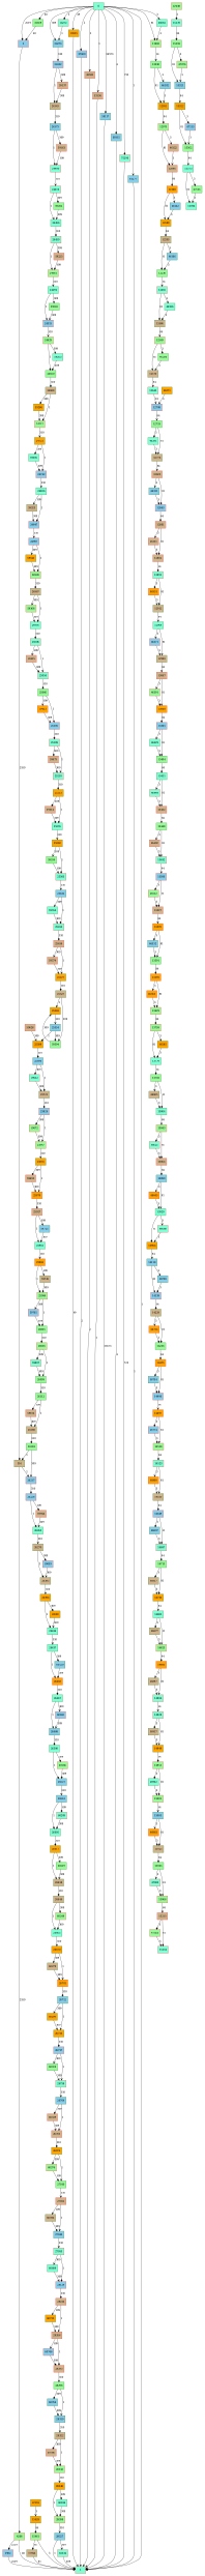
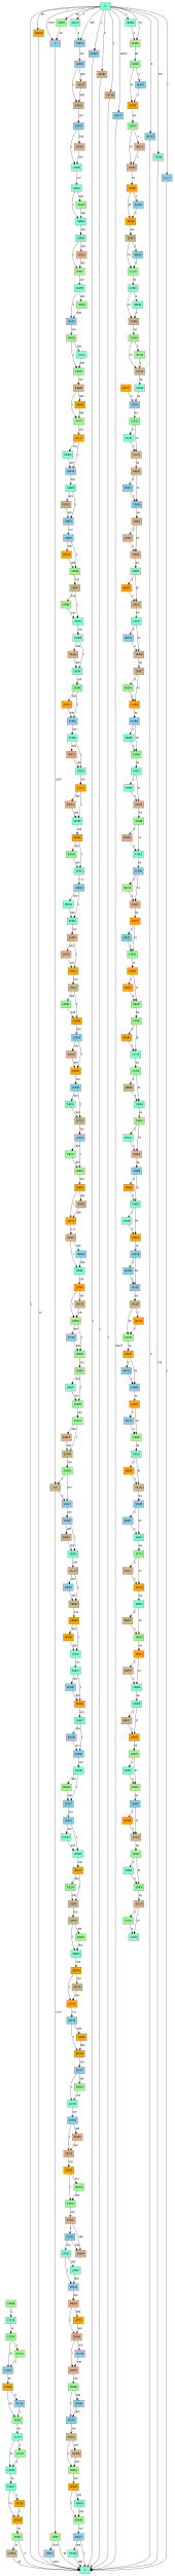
  digraph {
    fontname="Noto Serif"
    rankdir=TB
    node [color=darkgreen fillcolor=tan fontname="Noto Serif" shape=rectangle style=filled]
    edge [arrowhead=vee fontname="Noto Serif"]
    2 [color=red fillcolor=skyblue]
    316
    26217 [color=red fillcolor=skyblue]
    4268 [color=red fillcolor=palegreen]
    26228 [color=red fillcolor=skyblue]
    1 [color=red fillcolor=aquamarine]
    5982 [color=red fillcolor=skyblue]
    26265 [fillcolor=aquamarine]
    59944 [color=red]
    11982 [color=red fillcolor=palegreen]
    12030 [fillcolor=palegreen]
    12051 [fillcolor=orange]
    46102 [fillcolor=skyblue]
    12075 [color=red fillcolor=palegreen]
    12096 [color=red]
    46122 [color=red]
    12168 [color=red fillcolor=orange]
    12189 [fillcolor=orange]
    46142 [fillcolor=skyblue]
    12205
    12230 [fillcolor=palegreen]
    46166 [fillcolor=skyblue]
    12465 [color=red fillcolor=aquamarine]
    12486
    46186 [fillcolor=aquamarine]
    12549 [color=red fillcolor=palegreen]
    12570
    46206 [fillcolor=palegreen]
    12642 [color=red fillcolor=aquamarine]
    12708 [color=red fillcolor=skyblue]
    12753 [fillcolor=palegreen]
    46271 [fillcolor=orange]
    12774
    46291 [fillcolor=aquamarine]
    12822 [color=red]
    12843 [color=red fillcolor=skyblue]
    46311 [fillcolor=skyblue]
    12861 [color=red]
    12882 [color=red]
    46331 [color=red]
    12891 [color=red fillcolor=aquamarine]
    12912
    46351 [color=red fillcolor=orange]
    12969 [fillcolor=aquamarine]
    12990
    46371 [color=red fillcolor=skyblue]
    13047 [color=red]
    13068 [color=red fillcolor=orange]
    46391 [color=red fillcolor=palegreen]
    13365 [color=red fillcolor=skyblue]
    13404 [fillcolor=palegreen]
    46429 [fillcolor=aquamarine]
    13411 [fillcolor=aquamarine]
    13432 [color=red]
    46449 [color=red fillcolor=aquamarine]
    13448 [fillcolor=palegreen]
    13492 [color=red fillcolor=aquamarine]
    46492 [color=red]
    13506 [color=red fillcolor=skyblue]
    13527 [color=red]
    46512 [color=red fillcolor=palegreen]
    13570 [color=red fillcolor=orange]
    13591 [fillcolor=palegreen]
    46532 [fillcolor=skyblue]
    13595 [color=red fillcolor=orange]
    13629 [color=red fillcolor=palegreen]
    46565 [color=red fillcolor=orange]
    13758 [color=red fillcolor=palegreen]
    13779 [fillcolor=aquamarine]
    46585 [fillcolor=orange]
    13783 [fillcolor=palegreen]
    13804 [fillcolor=aquamarine]
    46605
    13843 [color=red fillcolor=palegreen]
    13864 [color=red]
    46625 [color=red fillcolor=aquamarine]
    13899 [fillcolor=skyblue]
    13920 [fillcolor=aquamarine]
    46645 [color=red fillcolor=orange]
    13964 [fillcolor=orange]
    46688 [color=red fillcolor=aquamarine]
    14118 [fillcolor=skyblue]
    14139 [color=red fillcolor=skyblue]
    46708 [fillcolor=skyblue]
    14229
    14256 [fillcolor=palegreen]
    46734 [color=red fillcolor=orange]
    14475 [color=red fillcolor=orange]
    14496 [color=red fillcolor=skyblue]
    46754 [fillcolor=skyblue]
    14497 [color=red fillcolor=orange]
    14518 [color=red fillcolor=palegreen]
    46774 [color=red fillcolor=skyblue]
    14523 [color=red fillcolor=aquamarine]
    14550
    46800 [color=red fillcolor=orange]
    14649 [color=red fillcolor=skyblue]
    14687 [color=red fillcolor=aquamarine]
    46837 [fillcolor=skyblue]
    14715 [fillcolor=palegreen]
    14736 [fillcolor=orange]
    46857
    14802 [fillcolor=aquamarine]
    14823 [color=red fillcolor=palegreen]
    46877
    14883 [color=red fillcolor=orange]
    14904 [color=red fillcolor=aquamarine]
    46897
    14928 [color=red fillcolor=aquamarine]
    14949 [fillcolor=orange]
    46917
    14955 [color=red fillcolor=palegreen]
    15001 [color=red fillcolor=palegreen]
    46962 [fillcolor=aquamarine]
    15003 [fillcolor=skyblue]
    15025
    46983 [color=red fillcolor=orange]
    15045 [fillcolor=palegreen]
    15066 [color=red fillcolor=palegreen]
    47003 [color=red fillcolor=aquamarine]
    15213 [color=red]
    15234 [color=red fillcolor=aquamarine]
    47023 [color=red fillcolor=palegreen]
    15278 [color=red fillcolor=aquamarine]
    15293 [fillcolor=palegreen]
    47049 [color=red fillcolor=palegreen]
    15321 [fillcolor=skyblue]
    47076 [color=red fillcolor=palegreen]
    15322 [fillcolor=orange]
    15362 [fillcolor=palegreen]
    47115 [color=red fillcolor=skyblue]
    15373 [fillcolor=aquamarine]
    15394 [fillcolor=aquamarine]
    47135 [fillcolor=palegreen]
+   15407 [fillcolor=aquamarine]
    15428 [fillcolor=orange]
    47155 [fillcolor=orange]
    15461 [color=red fillcolor=palegreen]
    17944
    23925 [fillcolor=orange]
    24272 [color=red fillcolor=aquamarine]
    24273 [fillcolor=skyblue]
    24322 [color=red fillcolor=skyblue]
    24343
    59137 [color=red]
    24373 [fillcolor=skyblue]
    24400 [color=red fillcolor=aquamarine]
    59163 [color=red]
    24416 [color=red fillcolor=aquamarine]
    24456 [fillcolor=aquamarine]
    59202 [fillcolor=palegreen]
    24459 [color=red fillcolor=aquamarine]
    24481 [color=red fillcolor=palegreen]
    59223 [color=red]
    24494 [fillcolor=aquamarine]
    24515 [color=red fillcolor=skyblue]
    59243 [fillcolor=palegreen]
    24629 [color=red fillcolor=palegreen]
    24650 [fillcolor=palegreen]
    59263 [fillcolor=aquamarine]
    24688
    24712 [color=red fillcolor=palegreen]
    59286 [fillcolor=orange]
    24721 [fillcolor=orange]
    24742 [color=red fillcolor=skyblue]
    59305 [fillcolor=aquamarine]
    24826 [fillcolor=aquamarine]
    24847 [color=red fillcolor=skyblue]
    59325
    24907 [color=red fillcolor=skyblue]
    24928 [color=red fillcolor=palegreen]
    59345 [fillcolor=orange]
    24967
    24991 [fillcolor=aquamarine]
    59368 [color=red fillcolor=palegreen]
    25006 [color=red fillcolor=aquamarine]
    25054 [color=red fillcolor=aquamarine]
    59415 [color=red]
    25066 [fillcolor=palegreen]
    25105 [color=red fillcolor=skyblue]
    59453 [color=red fillcolor=orange]
    25189 [color=red fillcolor=aquamarine]
    25210 [color=red fillcolor=aquamarine]
    59473 [color=red]
    25213 [fillcolor=orange]
    25255 [fillcolor=aquamarine]
    59514 [color=red]
    25282 [fillcolor=orange]
    25303 [color=red fillcolor=aquamarine]
    59534 [fillcolor=palegreen]
    25432 [fillcolor=skyblue]
    25453 [color=red fillcolor=aquamarine]
    59554 [fillcolor=aquamarine]
    25456 [color=red]
    25477 [fillcolor=orange]
    59574 [color=red]
    25527
    25548 [fillcolor=orange]
    59594 [fillcolor=palegreen]
    25554 [fillcolor=skyblue]
    25589 [fillcolor=orange]
    59628 [color=red]
    25696 [fillcolor=skyblue]
    25721
    59652 [color=red fillcolor=aquamarine]
    25826 [color=red fillcolor=skyblue]
    25847 [color=red fillcolor=palegreen]
-   59672 [color=red fillcolor=palegreen]
+   59672 [fillcolor=palegreen]
    25855 [fillcolor=orange]
    25876 [color=red fillcolor=orange]
    59692 [color=red]
    25927 [color=red]
    25961 [fillcolor=aquamarine]
    59725 [fillcolor=skyblue]
    25963 [color=red fillcolor=orange]
    25984 [color=red fillcolor=palegreen]
    59745
    26005 [fillcolor=palegreen]
    59765 [color=red fillcolor=skyblue]
    26056 [color=red fillcolor=palegreen]
    26099 [fillcolor=palegreen]
    59807 [color=red fillcolor=aquamarine]
    26112 [fillcolor=palegreen]
    26180
    59874 [color=red]
    26183 [fillcolor=palegreen]
    26270
    26385
    60059 [color=red fillcolor=skyblue]
    26394 [fillcolor=orange]
    26436 [fillcolor=aquamarine]
    60100 [fillcolor=orange]
    26437 [fillcolor=aquamarine]
    26458 [color=red fillcolor=orange]
    60120 [fillcolor=skyblue]
    26467 [fillcolor=aquamarine]
    26488 [fillcolor=skyblue]
    60140 [color=red fillcolor=skyblue]
    26500 [fillcolor=aquamarine]
    26527 [fillcolor=skyblue]
    60166 [color=red fillcolor=palegreen]
    26561 [fillcolor=skyblue]
    26605 [fillcolor=aquamarine]
    60209 [color=red fillcolor=aquamarine]
    26617 [fillcolor=orange]
    26638
    60229 [fillcolor=palegreen]
    26644
    26665 [fillcolor=aquamarine]
    60249 [color=red fillcolor=palegreen]
    26670 [fillcolor=orange]
    26701 [color=red fillcolor=orange]
    60279
    26712 [fillcolor=skyblue]
    26733 [fillcolor=orange]
    60299 [fillcolor=orange]
    26737 [color=red fillcolor=skyblue]
    26758 [color=red fillcolor=aquamarine]
    60319 [fillcolor=palegreen]
    26764 [fillcolor=skyblue]
    26785 [color=red]
    60339 [color=red]
    26974 [fillcolor=orange]
    27010 [fillcolor=palegreen]
    60374 [color=red fillcolor=palegreen]
    27022 [color=red]
    27043 [fillcolor=skyblue]
    60394
    27055 [color=red fillcolor=aquamarine]
    28124 [color=red fillcolor=skyblue]
    60689 [fillcolor=aquamarine]
    28234 [color=red]
    28268 [color=red]
    60722 [fillcolor=orange]
    28293 [color=red]
    60746 [color=red fillcolor=skyblue]
    28298 [fillcolor=palegreen]
    28319 [fillcolor=skyblue]
    60766 [fillcolor=skyblue]
    28322
    28343 [color=red fillcolor=palegreen]
    60786 [color=red]
    28348 [fillcolor=orange]
    28399 [color=red fillcolor=palegreen]
    60836 [fillcolor=aquamarine]
    28527 [fillcolor=skyblue]
    63334 [color=red fillcolor=aquamarine]
    31619 [fillcolor=palegreen]
    37600 [color=red fillcolor=skyblue]
    43581 [color=red]
    46082 [fillcolor=aquamarine]
    53136 [color=red]
    59117 [fillcolor=skyblue]
    69315 [fillcolor=skyblue]
    75296 [color=red fillcolor=aquamarine]
    81277 [fillcolor=skyblue]
    0 [fillcolor=aquamarine]
    2 -> 316 [arrowhead=diamond label=2559]
    316 -> 26217 [label=1]
    316 -> 4268 [arrowhead=diamond label=2559]
    26217 -> 26228 [arrowhead=diamond label=310]
    4268 -> 1 [label=40]
    4268 -> 5982 [arrowhead=diamond label=2519]
    26228 -> 26265 [arrowhead=diamond label=1]
    26228 -> 59944 [arrowhead=diamond label=309]
    5982 -> 1 [label=2519]
    26265 -> 26270 [label=310]
    59944 -> 26265 [label=309]
    11982 -> 12030 [label=84]
    12030 -> 12051 [arrowhead=diamond label=81]
    12030 -> 46102 [label=3]
    12051 -> 12075 [arrowhead=diamond label=84]
    46102 -> 12051 [label=3]
    12075 -> 12096 [arrowhead=diamond label=81]
    12075 -> 46122 [label=3]
    12096 -> 12168 [arrowhead=diamond label=84]
    46122 -> 12096 [label=3]
    12168 -> 12189 [label=81]
    12168 -> 46142 [label=3]
    12189 -> 12205 [arrowhead=diamond label=84]
    46142 -> 12189 [arrowhead=diamond label=3]
    12205 -> 12230 [arrowhead=diamond label=81]
    12205 -> 46166 [label=3]
    12230 -> 12465 [label=84]
    46166 -> 12230 [arrowhead=diamond label=3]
    12465 -> 12486 [arrowhead=diamond label=81]
    12465 -> 46186 [label=3]
    12486 -> 12549 [label=84]
    46186 -> 12486 [arrowhead=diamond label=3]
    12549 -> 12570 [label=81]
    12549 -> 46206 [arrowhead=diamond label=3]
    12570 -> 12642 [label=84]
    46206 -> 12570 [label=3]
    12642 -> 12708 [label=81]
    12708 -> 12753 [label=84]
    12753 -> 12774 [label=81]
    12753 -> 46291 [arrowhead=diamond label=3]
    46271 -> 12708 [label=3]
    12774 -> 12822 [label=84]
    46291 -> 12774 [arrowhead=diamond label=3]
    12822 -> 12843 [arrowhead=diamond label=81]
    12822 -> 46311 [label=3]
    12843 -> 12861 [arrowhead=diamond label=84]
    46311 -> 12843 [arrowhead=diamond label=3]
    12861 -> 12882 [arrowhead=diamond label=81]
    12861 -> 46331 [label=3]
    12882 -> 12891 [arrowhead=diamond label=84]
    46331 -> 12882 [label=3]
    12891 -> 12912 [arrowhead=diamond label=81]
    12891 -> 46351 [arrowhead=diamond label=3]
    12912 -> 12969 [label=84]
    46351 -> 12912 [label=3]
    12969 -> 12990 [label=81]
    12969 -> 46371 [label=3]
    12990 -> 13047 [label=84]
    46371 -> 12990 [label=3]
    13047 -> 13068 [label=81]
    13047 -> 46391 [label=3]
    13068 -> 13365 [arrowhead=diamond label=84]
    46391 -> 13068 [arrowhead=diamond label=3]
    13365 -> 13404 [arrowhead=diamond label=81]
    13365 -> 46429 [label=3]
    13404 -> 13411 [arrowhead=diamond label=84]
    46429 -> 13404 [label=3]
    13411 -> 13432 [label=81]
    13411 -> 46449 [label=3]
    13432 -> 13448 [label=84]
    46449 -> 13432 [label=3]
    13448 -> 13492 [label=81]
    13448 -> 46492 [label=3]
    13492 -> 13506 [label=84]
    46492 -> 13492 [arrowhead=diamond label=3]
    13506 -> 13527 [arrowhead=diamond label=81]
    13506 -> 46512 [arrowhead=diamond label=3]
    13527 -> 13570 [label=84]
    46512 -> 13527 [arrowhead=diamond label=3]
    13570 -> 13591 [label=81]
    13570 -> 46532 [arrowhead=diamond label=3]
    13591 -> 13595 [arrowhead=diamond label=84]
    46532 -> 13591 [arrowhead=diamond label=3]
    13595 -> 13629 [arrowhead=diamond label=81]
    13595 -> 46565 [label=3]
    13629 -> 13758 [arrowhead=diamond label=84]
    46565 -> 13629 [label=3]
    13758 -> 13779 [label=81]
    13758 -> 46585 [label=3]
    13779 -> 13783 [arrowhead=diamond label=84]
    46585 -> 13779 [arrowhead=diamond label=3]
    13783 -> 13804 [arrowhead=diamond label=81]
    13783 -> 46605 [label=3]
    13804 -> 13843 [label=84]
    46605 -> 13804 [arrowhead=diamond label=3]
    13843 -> 13864 [arrowhead=diamond label=81]
    13843 -> 46625 [arrowhead=diamond label=3]
    13864 -> 13899 [arrowhead=diamond label=84]
    46625 -> 13864 [label=3]
    13899 -> 13920 [label=81]
    13899 -> 46645 [label=3]
    13920 -> 13964 [arrowhead=diamond label=81]
    13920 -> 46688 [label=3]
    46645 -> 13920 [label=3]
    13964 -> 14118 [label=84]
    46688 -> 13964 [label=3]
    14118 -> 14139 [label=81]
    14118 -> 46708 [label=3]
    14139 -> 14229 [arrowhead=diamond label=84]
    46708 -> 14139 [arrowhead=diamond label=3]
    14229 -> 14256 [arrowhead=diamond label=81]
    14229 -> 46734 [label=3]
    14256 -> 14475 [arrowhead=diamond label=84]
    46734 -> 14256 [arrowhead=diamond label=3]
    14475 -> 14496 [arrowhead=diamond label=81]
    14475 -> 46754 [arrowhead=diamond label=3]
    14496 -> 14497 [label=84]
    46754 -> 14496 [arrowhead=diamond label=3]
    14497 -> 14518 [label=81]
    14497 -> 46774 [arrowhead=diamond label=3]
    14518 -> 14523 [arrowhead=diamond label=84]
    46774 -> 14518 [arrowhead=diamond label=3]
    14523 -> 14550 [label=81]
    14523 -> 46800 [label=3]
    14550 -> 14649 [arrowhead=diamond label=84]
    46800 -> 14550 [label=3]
    14649 -> 14687 [arrowhead=diamond label=81]
    14649 -> 46837 [arrowhead=diamond label=3]
    14687 -> 14715 [arrowhead=diamond label=84]
    46837 -> 14687 [label=3]
    14715 -> 14736 [arrowhead=diamond label=81]
    14715 -> 46857 [arrowhead=diamond label=3]
    14736 -> 14802 [label=84]
    46857 -> 14736 [label=3]
    14802 -> 14823 [label=81]
    14802 -> 46877 [arrowhead=diamond label=3]
    14823 -> 14883 [arrowhead=diamond label=84]
    46877 -> 14823 [label=3]
    14883 -> 14904 [label=81]
    14883 -> 46897 [label=3]
    14904 -> 14928 [label=84]
    46897 -> 14904 [label=3]
    14928 -> 14949 [label=81]
    14928 -> 46917 [arrowhead=diamond label=3]
    14949 -> 14955 [arrowhead=diamond label=84]
    46917 -> 14949 [label=3]
    14955 -> 15001 [arrowhead=diamond label=81]
    14955 -> 46962 [arrowhead=diamond label=3]
    15001 -> 15003 [label=84]
    46962 -> 15001 [label=3]
    15003 -> 15025 [arrowhead=diamond label=81]
    15003 -> 46983 [label=3]
    15025 -> 15045 [arrowhead=diamond label=84]
    46983 -> 15025 [arrowhead=diamond label=3]
    15045 -> 15066 [label=81]
    15045 -> 47003 [label=3]
    15066 -> 15213 [label=84]
    47003 -> 15066 [arrowhead=diamond label=3]
    15213 -> 15234 [arrowhead=diamond label=81]
    15213 -> 47023 [arrowhead=diamond label=3]
    47023 -> 15234 [label=3]
    15278 -> 15293 [arrowhead=diamond label=84]
    15293 -> 15321 [label=81]
    15293 -> 47076 [arrowhead=diamond label=3]
    47049 -> 15278 [arrowhead=diamond label=3]
    15321 -> 15322 [label=84]
    47076 -> 15321 [label=3]
    15322 -> 15362 [arrowhead=diamond label=81]
    15322 -> 47115 [arrowhead=diamond label=3]
    15362 -> 15373 [label=84]
    47115 -> 15362 [label=3]
    15373 -> 15394 [arrowhead=diamond label=81]
    15373 -> 47135 [arrowhead=diamond label=3]
+   15394 -> 15407 [arrowhead=diamond label=84]
    47135 -> 15394 [label=3]
+   15407 -> 15428 [label=81]
+   15407 -> 47155 [arrowhead=diamond label=3]
    15428 -> 15461 [arrowhead=diamond label=84]
    47155 -> 15428 [label=3]
    15461 -> 1 [label=3]
    15461 -> 17944 [arrowhead=diamond label=81]
    17944 -> 1 [arrowhead=diamond label=81]
    23925 -> 1 [label=49]
    24272 -> 24273 [label=1]
    24273 -> 24322 [label=310]
    24322 -> 24343 [arrowhead=diamond label=1]
    24322 -> 59137 [label=309]
    24343 -> 24373 [arrowhead=diamond label=310]
    59137 -> 24343 [arrowhead=diamond label=309]
    24373 -> 24400 [arrowhead=diamond label=1]
    24373 -> 59163 [arrowhead=diamond label=309]
    24400 -> 24416 [label=310]
    59163 -> 24400 [label=309]
    24416 -> 24456 [label=1]
    24416 -> 59202 [arrowhead=diamond label=309]
    24456 -> 24459 [arrowhead=diamond label=310]
    59202 -> 24456 [label=309]
    24459 -> 24481 [label=1]
    24459 -> 59223 [label=309]
    24481 -> 24494 [label=310]
    59223 -> 24481 [arrowhead=diamond label=309]
    24494 -> 24515 [label=1]
    24494 -> 59243 [label=309]
    24515 -> 24629 [label=310]
    59243 -> 24515 [label=309]
    24629 -> 24650 [arrowhead=diamond label=1]
    24629 -> 59263 [label=309]
    24650 -> 24688 [arrowhead=diamond label=310]
    59263 -> 24650 [arrowhead=diamond label=309]
    24688 -> 24712 [arrowhead=diamond label=1]
    24688 -> 59286 [arrowhead=diamond label=309]
    24712 -> 24721 [label=310]
    59286 -> 24712 [label=309]
    24721 -> 24742 [label=1]
    24721 -> 59305 [arrowhead=diamond label=309]
    24742 -> 24826 [label=310]
    59305 -> 24742 [arrowhead=diamond label=309]
    24826 -> 24847 [arrowhead=diamond label=1]
    24826 -> 59325 [label=309]
    24847 -> 24907 [label=310]
    59325 -> 24847 [label=309]
    24907 -> 24928 [arrowhead=diamond label=1]
    24907 -> 59345 [label=309]
    24928 -> 24967 [arrowhead=diamond label=310]
    59345 -> 24928 [label=309]
    24967 -> 24991 [arrowhead=diamond label=1]
    24967 -> 59368 [label=309]
    24991 -> 25006 [arrowhead=diamond label=310]
    59368 -> 24991 [label=309]
    25006 -> 25054 [label=1]
    25006 -> 59415 [label=309]
    25054 -> 25066 [arrowhead=diamond label=310]
    59415 -> 25054 [arrowhead=diamond label=309]
    25066 -> 25105 [label=1]
    25066 -> 59453 [label=309]
    25105 -> 25189 [arrowhead=diamond label=310]
    59453 -> 25105 [label=309]
    25189 -> 25210 [label=1]
    25189 -> 59473 [arrowhead=diamond label=309]
    25210 -> 25213 [arrowhead=diamond label=310]
    59473 -> 25210 [arrowhead=diamond label=309]
    25213 -> 25255 [arrowhead=diamond label=1]
    25213 -> 59514 [arrowhead=diamond label=309]
    25255 -> 25282 [label=310]
    59514 -> 25255 [arrowhead=diamond label=309]
    25282 -> 25303 [arrowhead=diamond label=1]
    25282 -> 59534 [label=309]
    25303 -> 25432 [label=310]
    59534 -> 25303 [label=309]
    25432 -> 25453 [arrowhead=diamond label=1]
    25432 -> 59554 [label=309]
    25453 -> 25456 [arrowhead=diamond label=310]
    59554 -> 25453 [label=309]
    25456 -> 25477 [label=1]
    25456 -> 59574 [label=309]
    25477 -> 25527 [arrowhead=diamond label=310]
    59574 -> 25477 [label=309]
    25527 -> 25548 [label=1]
    25527 -> 59594 [label=309]
    25548 -> 25554 [label=310]
    59594 -> 25548 [label=309]
    25554 -> 25589 [arrowhead=diamond label=1]
-   25554 -> 59594 [arrowhead=diamond label=309]
+   25554 -> 59628 [arrowhead=diamond label=309]
    25589 -> 25696 [arrowhead=diamond label=310]
    59628 -> 25589 [label=309]
    25696 -> 25721 [arrowhead=diamond label=1]
    25696 -> 59652 [arrowhead=diamond label=309]
    25721 -> 25826 [arrowhead=diamond label=310]
    59652 -> 25721 [label=309]
    25826 -> 25847 [label=1]
    25826 -> 59672 [arrowhead=diamond label=309]
    25847 -> 25855 [label=310]
    59672 -> 25847 [label=309]
    25855 -> 25876 [label=1]
    25855 -> 59692 [arrowhead=diamond label=309]
    25876 -> 25927 [arrowhead=diamond label=310]
    59692 -> 25876 [label=309]
    25927 -> 25961 [label=1]
    25927 -> 59725 [label=309]
    25961 -> 25963 [label=310]
    59725 -> 25961 [arrowhead=diamond label=309]
    25963 -> 25984 [arrowhead=diamond label=1]
    25963 -> 59745 [label=309]
    25984 -> 26005 [arrowhead=diamond label=1]
    25984 -> 59765 [label=309]
    59745 -> 25984 [arrowhead=diamond label=309]
    26005 -> 26056 [arrowhead=diamond label=310]
    59765 -> 26005 [arrowhead=diamond label=309]
    26056 -> 26099 [label=1]
    26056 -> 59807 [arrowhead=diamond label=309]
    26099 -> 26112 [arrowhead=diamond label=310]
    59807 -> 26099 [arrowhead=diamond label=309]
    26112 -> 26180 [label=1]
    26112 -> 59874 [arrowhead=diamond label=309]
    26180 -> 26183 [arrowhead=diamond label=310]
    59874 -> 26180 [label=309]
    26183 -> 316 [arrowhead=diamond label=1]
    26183 -> 26217 [label=309]
    26270 -> 26385 [arrowhead=diamond label=1]
    26270 -> 60059 [arrowhead=diamond label=309]
    26385 -> 26394 [label=310]
    60059 -> 26385 [label=309]
    26394 -> 26436 [arrowhead=diamond label=1]
    26394 -> 60100 [arrowhead=diamond label=309]
    26436 -> 26437 [label=310]
    60100 -> 26436 [label=309]
    26437 -> 26458 [label=1]
    26437 -> 60120 [arrowhead=diamond label=309]
    26458 -> 26467 [arrowhead=diamond label=310]
    60120 -> 26458 [arrowhead=diamond label=309]
    26467 -> 26488 [label=1]
    26467 -> 60140 [label=309]
    26488 -> 26500 [arrowhead=diamond label=310]
    60140 -> 26488 [label=309]
    26500 -> 26527 [arrowhead=diamond label=1]
    26500 -> 60166 [arrowhead=diamond label=309]
    26527 -> 26561 [label=310]
    60166 -> 26527 [arrowhead=diamond label=309]
    26561 -> 26605 [arrowhead=diamond label=1]
    26561 -> 60209 [arrowhead=diamond label=309]
    26605 -> 26617 [arrowhead=diamond label=310]
    60209 -> 26605 [arrowhead=diamond label=309]
    26617 -> 26638 [label=1]
    26617 -> 60229 [label=309]
    26638 -> 26644 [arrowhead=diamond label=310]
    60229 -> 26638 [label=309]
    26644 -> 26665 [label=1]
    26644 -> 60249 [arrowhead=diamond label=309]
    26665 -> 26670 [label=310]
    60249 -> 26665 [arrowhead=diamond label=309]
    26670 -> 26701 [label=1]
    26670 -> 60279 [label=309]
    26701 -> 26712 [arrowhead=diamond label=310]
    60279 -> 26701 [arrowhead=diamond label=309]
    26712 -> 26733 [label=1]
    26712 -> 60299 [label=309]
    26733 -> 26737 [arrowhead=diamond label=310]
    60299 -> 26733 [label=309]
    26737 -> 26758 [label=1]
    26737 -> 60319 [label=309]
    26758 -> 26764 [label=310]
    60319 -> 26758 [label=309]
    26764 -> 26785 [label=1]
    26764 -> 60339 [arrowhead=diamond label=309]
    26785 -> 26974 [arrowhead=diamond label=310]
    60339 -> 26785 [label=309]
    26974 -> 27010 [label=1]
    26974 -> 60374 [arrowhead=diamond label=309]
    27010 -> 27022 [label=310]
    60374 -> 27010 [arrowhead=diamond label=309]
    27022 -> 27043 [label=1]
    27022 -> 60394 [label=309]
    27043 -> 27055 [label=310]
-   60394 -> 27043 [arrowhead=diamond label=309]
+   27043 -> 60394 [arrowhead=diamond label=309]
    27055 -> 28124 [arrowhead=diamond label=1]
    27055 -> 60689 [label=309]
    28124 -> 28234 [arrowhead=diamond label=310]
    60689 -> 28124 [label=309]
    28234 -> 28268 [label=1]
    28234 -> 60722 [label=309]
    28268 -> 28293 [arrowhead=diamond label=1]
    28268 -> 60746 [label=309]
    60722 -> 28268 [label=309]
    28293 -> 28298 [label=310]
    60746 -> 28293 [arrowhead=diamond label=309]
    28298 -> 28319 [label=1]
    28298 -> 60766 [arrowhead=diamond label=309]
    28319 -> 28322 [label=310]
    60766 -> 28319 [arrowhead=diamond label=309]
    28322 -> 28343 [arrowhead=diamond label=1]
    28322 -> 60786 [arrowhead=diamond label=309]
    28343 -> 28348 [label=310]
    60786 -> 28343 [arrowhead=diamond label=309]
    28348 -> 28399 [label=1]
    28348 -> 60836 [arrowhead=diamond label=309]
    28399 -> 28527 [label=310]
    60836 -> 28399 [arrowhead=diamond label=309]
    28527 -> 1 [arrowhead=diamond label=1]
    28527 -> 63334 [label=309]
    63334 -> 1 [arrowhead=diamond label=309]
    31619 -> 2 [arrowhead=diamond label=40]
    37600 -> 1 [label=2]
    43581 -> 1 [label=2]
    46082 -> 11982 [label=3]
    53136 -> 1 [label=1]
    59117 -> 1 [label=36573]
    69315 -> 1 [arrowhead=diamond label=4]
    75296 -> 1 [arrowhead=diamond label=725]
    81277 -> 1 [label=1]
    0 -> 2 [arrowhead=diamond label=2519]
    0 -> 1 [arrowhead=diamond label=1]
    0 -> 11982 [arrowhead=diamond label=81]
    0 -> 23925 [label=49]
    0 -> 24272 [arrowhead=diamond label=1]
    0 -> 24273 [label=309]
    0 -> 31619 [arrowhead=diamond label=40]
    0 -> 37600 [arrowhead=diamond label=2]
    0 -> 43581 [label=2]
    0 -> 46082 [label=3]
    0 -> 53136 [label=1]
    0 -> 59117 [arrowhead=diamond label=36573]
    0 -> 69315 [arrowhead=diamond label=4]
    0 -> 75296 [arrowhead=diamond label=725]
    0 -> 81277 [label=1]
  }
